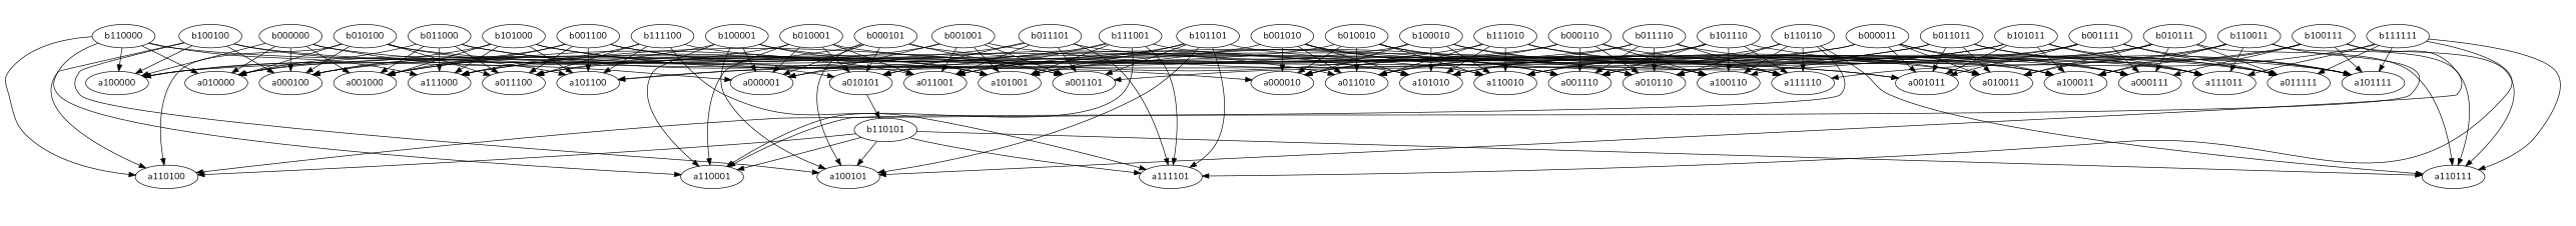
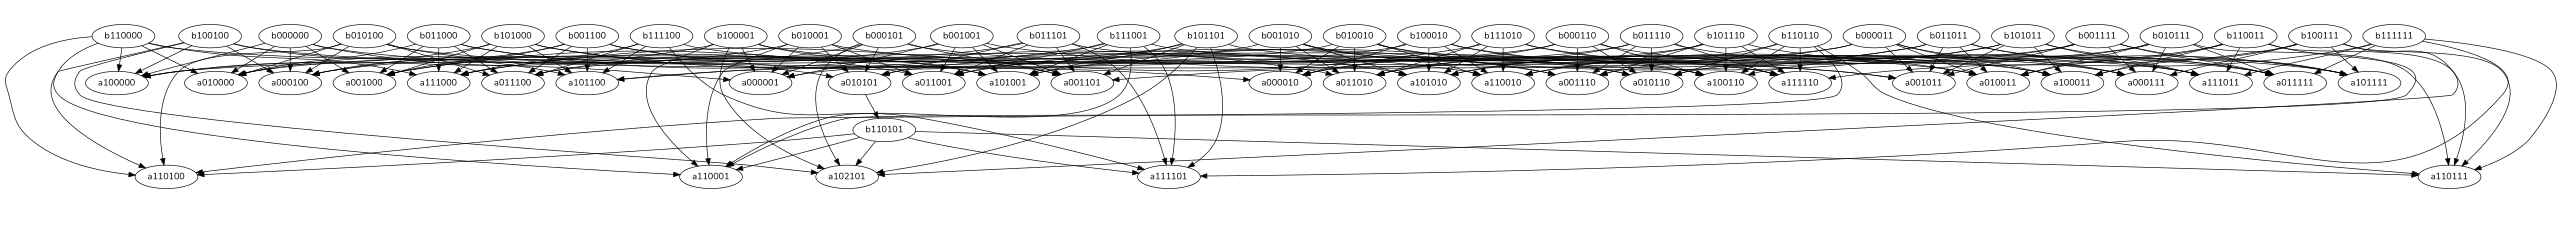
  digraph {
    fontname=Nunito
    node [fontname=Nunito]
    edge [fontname=Nunito]
    b000000
    a100000
    a010000
    a001000
    a000100
    a000010
    a000001
    b110000
    a111000
    a110100
    a110010
    a110001
    b101000
    a101100
    a101010
    a101001
    b011000
    a011100
    a011010
    a011001
    b100100
    a100110
-   a100101
+   a100101 [label=a102101]
    b010100
    a010110
    a010101
    b110101
    b001100
    a001110
    a001101
    b111100
    a111110
    a111101
    b100010
    a100011
    b010010
    a010011
    b001010
    a001011
    b111010
    a111011
    b000110
    a000111
    b110110
    a110111
    b101110
    a101111
    b011110
    a011111
    b100001
    b010001
    b001001
    b111001
    b000101
    b101101
    b011101
    b000011
    b110011
    b101011
    b011011
    b100111
    b010111
    b001111
    b111111
    b000000 -> a100000
    b000000 -> a010000
    b000000 -> a001000
    b000000 -> a000100
    b000000 -> a000010
    b000000 -> a000001
    b110000 -> a100000
    b110000 -> a010000
    b110000 -> a111000
    b110000 -> a110100
    b110000 -> a110010
    b110000 -> a110001
    b101000 -> a100000
    b101000 -> a001000
    b101000 -> a111000
    b101000 -> a101100
    b101000 -> a101010
    b101000 -> a101001
    b011000 -> a010000
    b011000 -> a001000
    b011000 -> a111000
    b011000 -> a011100
    b011000 -> a011010
    b011000 -> a011001
    b100100 -> a100000
    b100100 -> a000100
    b100100 -> a110100
    b100100 -> a101100
    b100100 -> a100110
    b100100 -> a100101
    b010100 -> a010000
    b010100 -> a000100
    b010100 -> a110100
    b010100 -> a011100
    b010100 -> a010110
    b010100 -> a010101
    a010101 -> b110101
    b110101 -> a110100
    b110101 -> a110001
    b110101 -> a100101
    b110101 -> a111101
    b110101 -> a110111
    b001100 -> a001000
    b001100 -> a000100
    b001100 -> a101100
    b001100 -> a011100
    b001100 -> a001110
    b001100 -> a001101
    b111100 -> a111000
    b111100 -> a101100
    b111100 -> a011100
    b111100 -> a111110
    b111100 -> a111101
    b100010 -> a100000
    b100010 -> a000010
    b100010 -> a110010
    b100010 -> a101010
    b100010 -> a100110
    b100010 -> a100011
    b010010 -> a010000
    b010010 -> a000010
    b010010 -> a110010
    b010010 -> a011010
    b010010 -> a010110
    b010010 -> a010011
    b001010 -> a001000
    b001010 -> a000010
    b001010 -> a101010
    b001010 -> a011010
    b001010 -> a001110
    b001010 -> a001011
    b111010 -> a111000
    b111010 -> a110010
    b111010 -> a101010
    b111010 -> a011010
    b111010 -> a111110
    b111010 -> a111011
    b000110 -> a000100
    b000110 -> a000010
    b000110 -> a100110
    b000110 -> a010110
    b000110 -> a001110
    b000110 -> a000111
    b110110 -> a110100
    b110110 -> a110010
    b110110 -> a100110
    b110110 -> a010110
    b110110 -> a111110
    b110110 -> a110111
    b101110 -> a101100
    b101110 -> a101010
    b101110 -> a100110
    b101110 -> a001110
    b101110 -> a111110
    b101110 -> a101111
    b011110 -> a011100
    b011110 -> a011010
    b011110 -> a010110
    b011110 -> a001110
    b011110 -> a111110
    b011110 -> a011111
    b100001 -> a100000
    b100001 -> a000001
    b100001 -> a110001
    b100001 -> a101001
    b100001 -> a100101
    b100001 -> a100011
    b010001 -> a010000
    b010001 -> a000001
    b010001 -> a110001
    b010001 -> a011001
    b010001 -> a010101
    b010001 -> a010011
    b001001 -> a001000
    b001001 -> a000001
    b001001 -> a101001
    b001001 -> a011001
    b001001 -> a001101
    b001001 -> a001011
    b111001 -> a111000
    b111001 -> a110001
    b111001 -> a101001
    b111001 -> a011001
    b111001 -> a111101
    b111001 -> a111011
    b000101 -> a000100
    b000101 -> a000001
    b000101 -> a100101
    b000101 -> a010101
    b000101 -> a001101
    b000101 -> a000111
    b101101 -> a101100
    b101101 -> a101001
    b101101 -> a100101
    b101101 -> a001101
    b101101 -> a111101
    b101101 -> a101111
    b011101 -> a011100
    b011101 -> a011001
    b011101 -> a010101
    b011101 -> a001101
    b011101 -> a111101
    b011101 -> a011111
    b000011 -> a000010
    b000011 -> a000001
    b000011 -> a100011
    b000011 -> a010011
    b000011 -> a001011
    b000011 -> a000111
    b110011 -> a110010
    b110011 -> a110001
    b110011 -> a100011
    b110011 -> a010011
    b110011 -> a111011
    b110011 -> a110111
    b101011 -> a101010
    b101011 -> a101001
    b101011 -> a100011
    b101011 -> a001011
    b101011 -> a111011
    b101011 -> a101111
    b011011 -> a011010
    b011011 -> a011001
    b011011 -> a010011
    b011011 -> a001011
    b011011 -> a111011
    b011011 -> a011111
    b100111 -> a100110
    b100111 -> a100101
    b100111 -> a100011
    b100111 -> a000111
    b100111 -> a110111
    b100111 -> a101111
    b010111 -> a010110
    b010111 -> a010101
    b010111 -> a010011
    b010111 -> a000111
    b010111 -> a110111
    b010111 -> a011111
    b001111 -> a001110
    b001111 -> a001101
    b001111 -> a001011
    b001111 -> a000111
    b001111 -> a101111
    b001111 -> a011111
    b111111 -> a111110
    b111111 -> a111101
    b111111 -> a111011
    b111111 -> a110111
-   b111111 -> a101111
    b111111 -> a011111
  }
